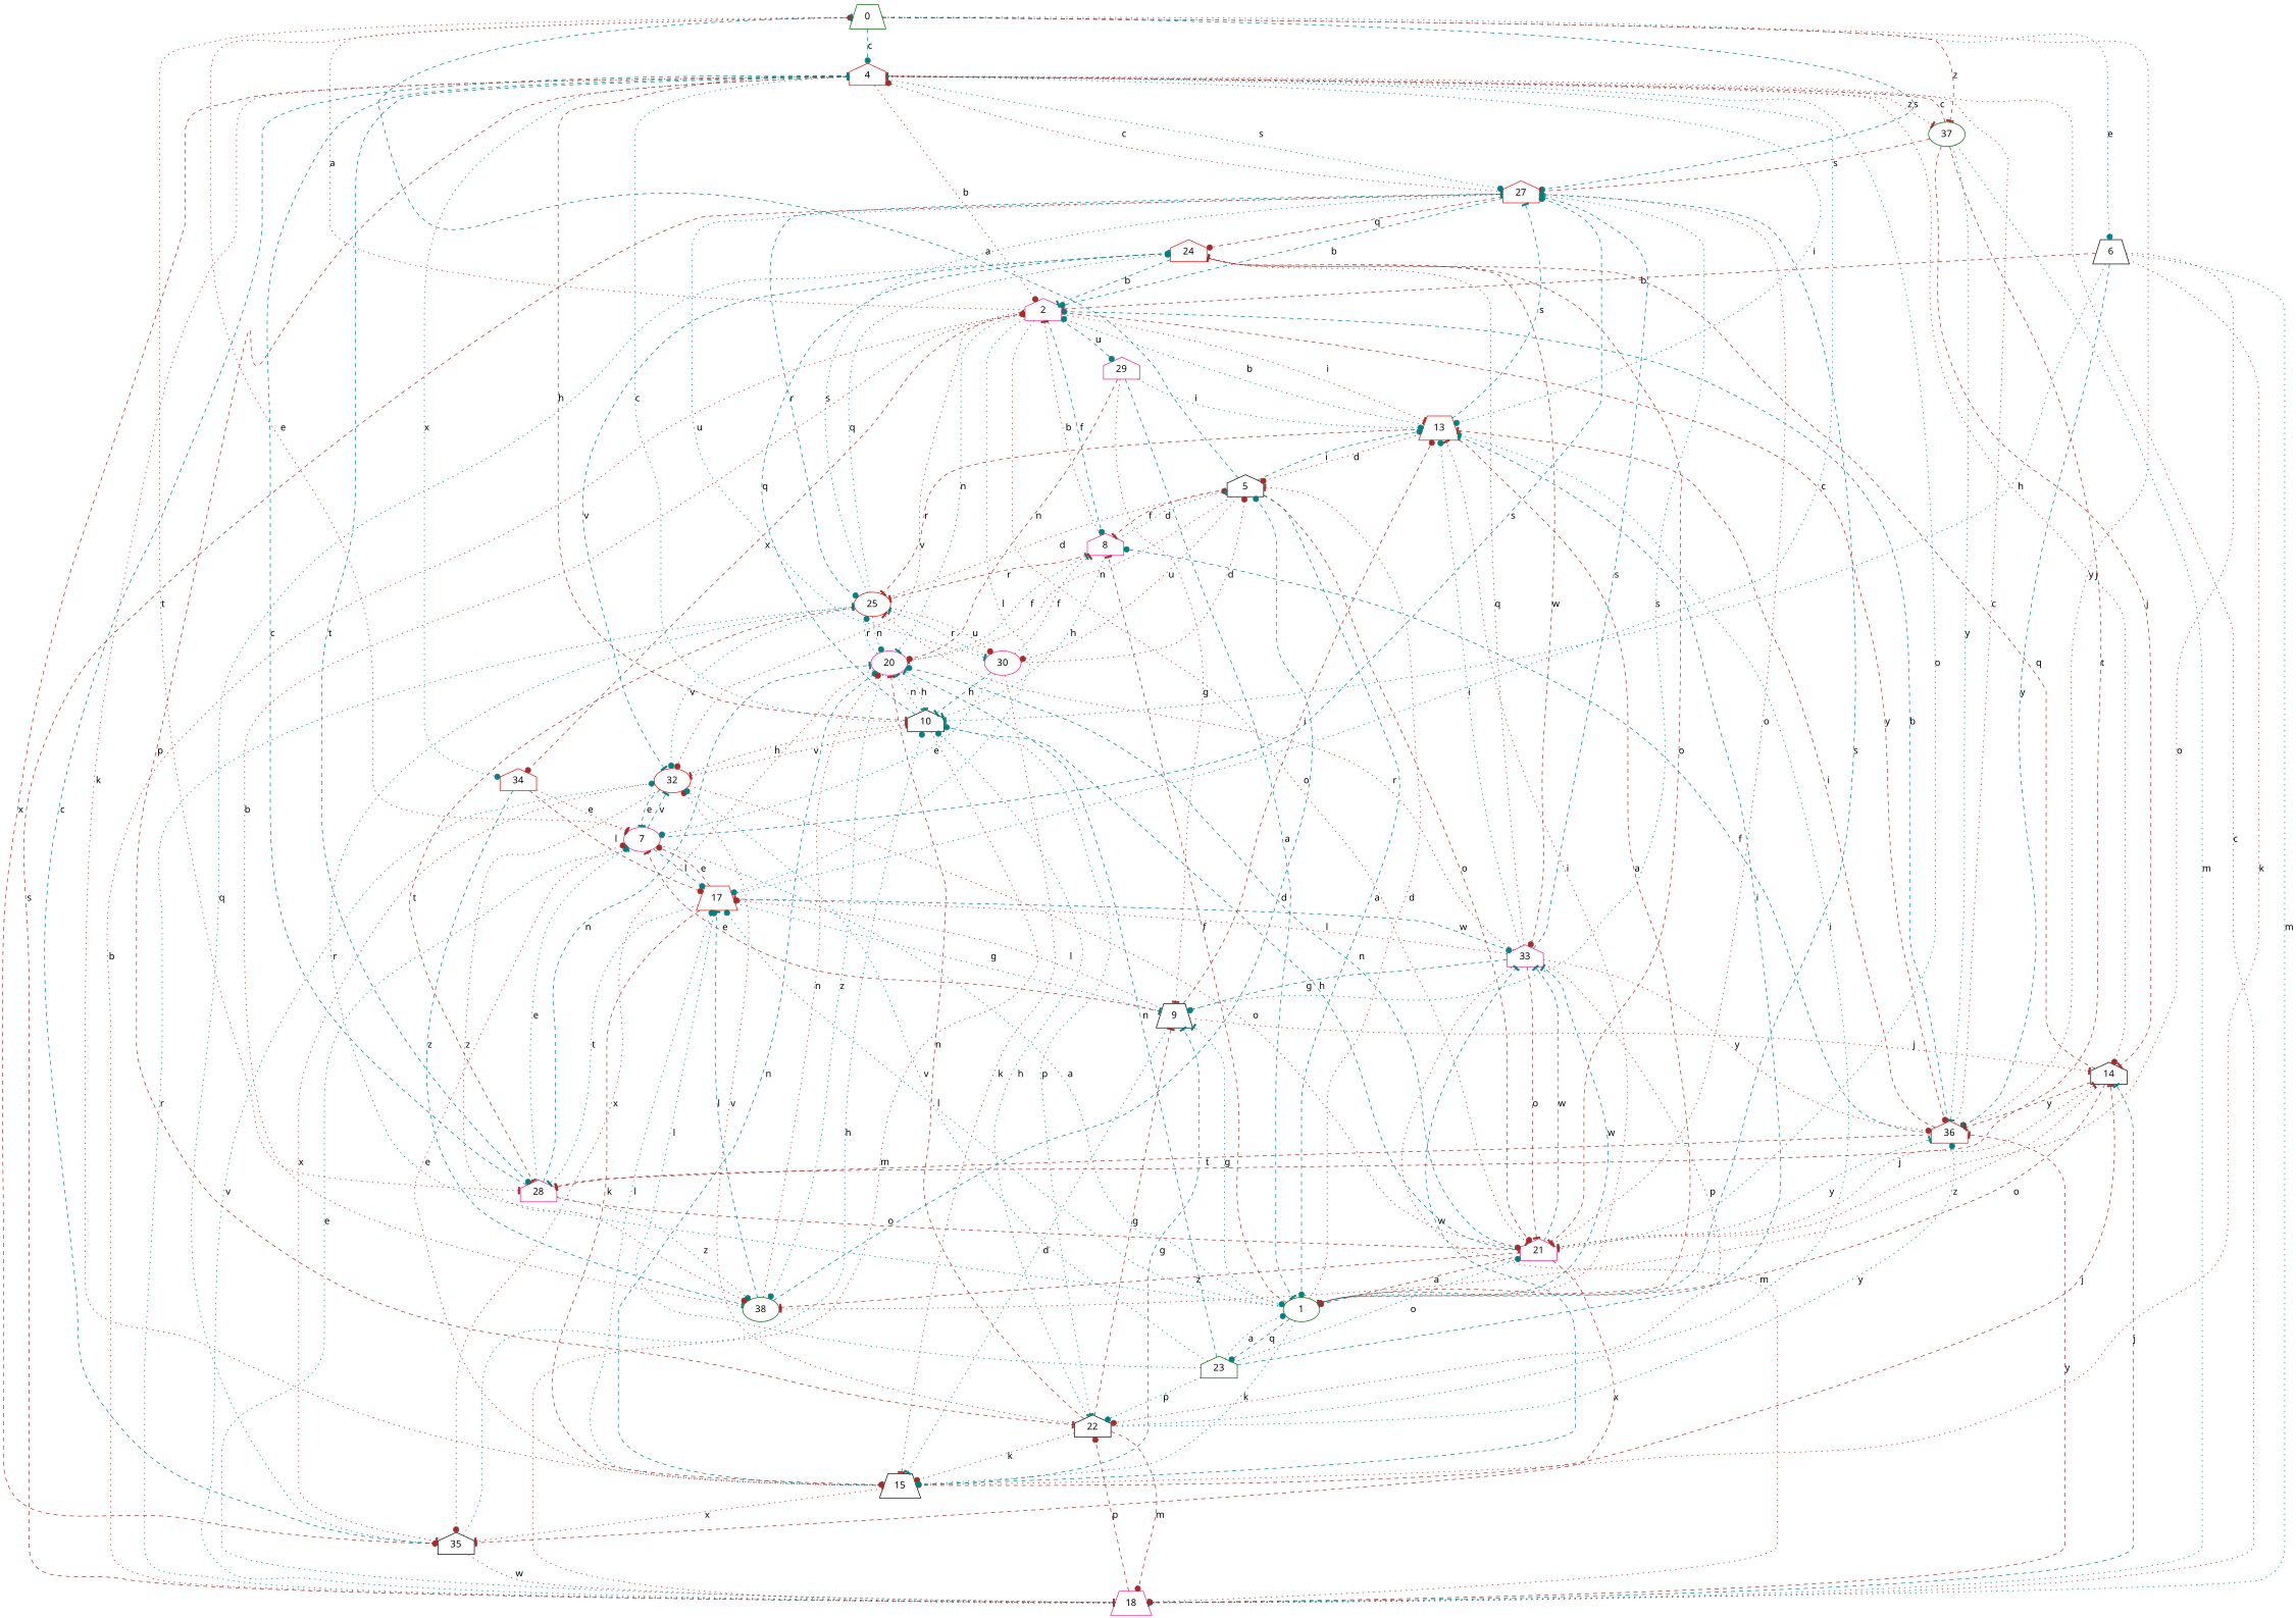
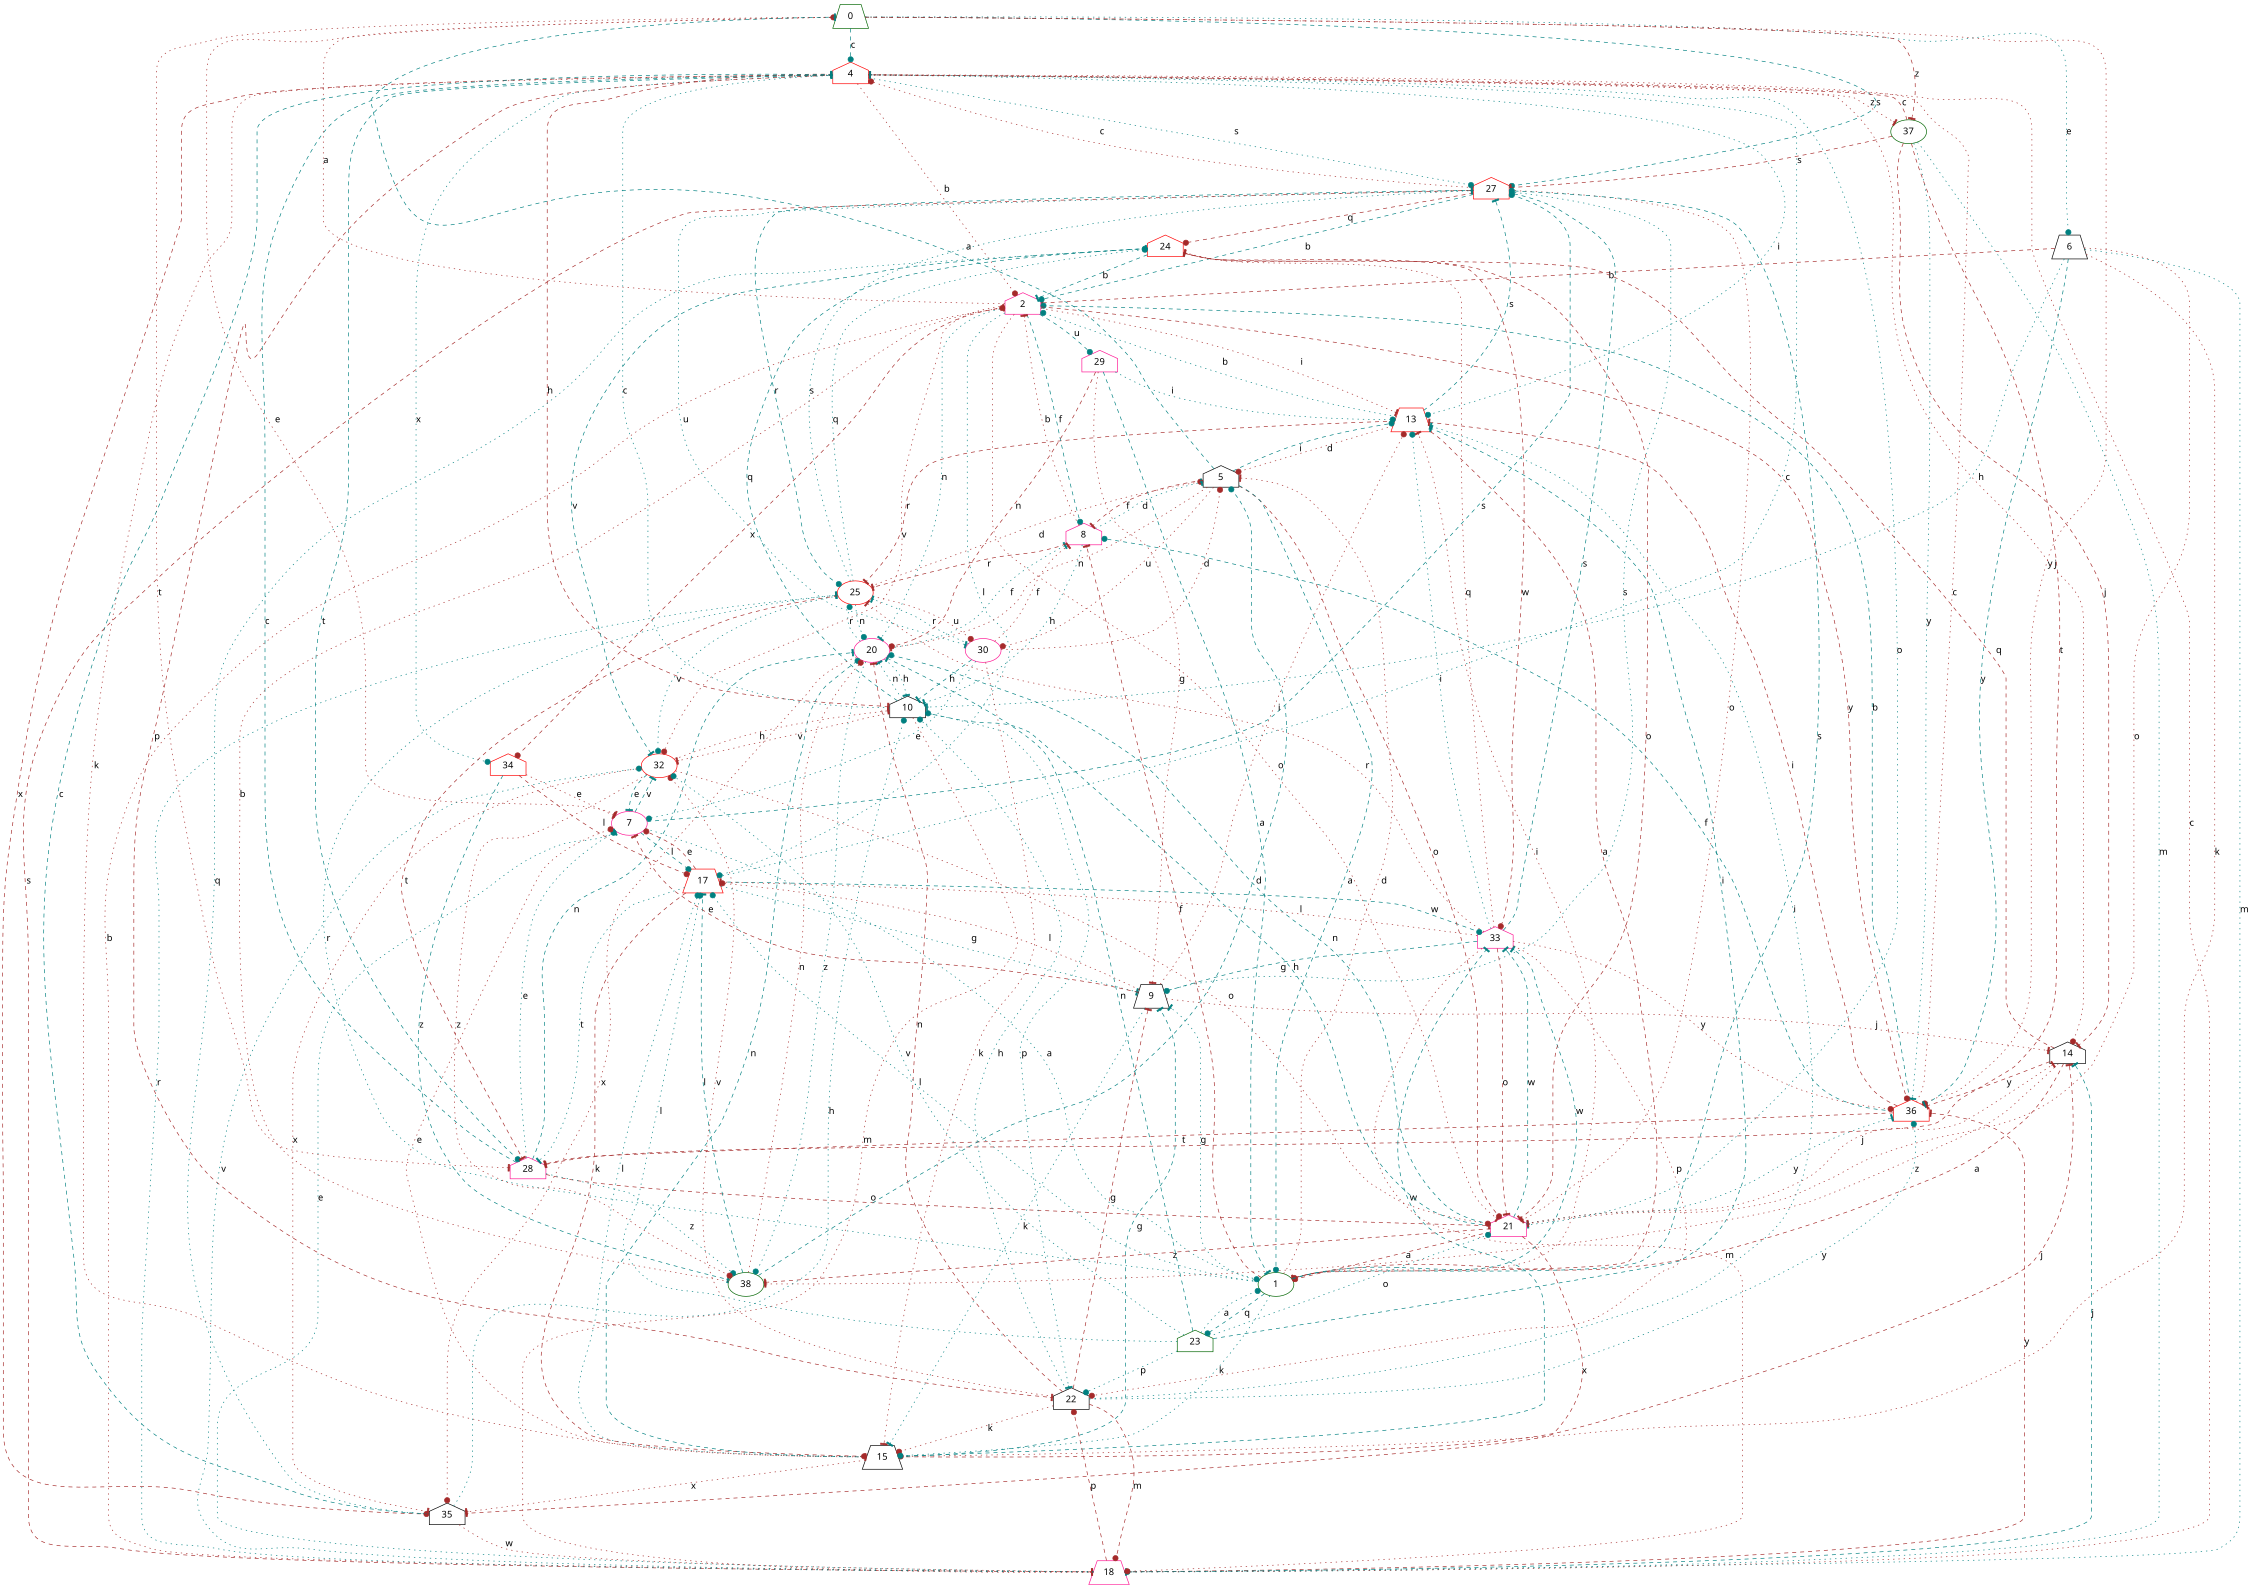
  strict digraph {
    fontname="Noto Sans"
    node [color=deeppink fontname="Noto Sans" shape=house]
    edge [arrowhead=tee color=teal fontname="Noto Sans" style=dotted]
    0 [color=darkgreen shape=trapezium]
    4 [color=red]
    6 [color=black shape=trapezium]
    7 [shape=ellipse]
    27 [color=red]
    28
    36 [color=red]
    37 [color=darkgreen shape=ellipse]
    13 [color=red shape=trapezium]
    15 [color=black shape=trapezium]
    2
    21
    34 [color=red]
    10 [color=black]
    14 [color=black]
    22 [color=black]
    35 [color=black]
    18 [shape=trapezium]
    1 [color=darkgreen shape=ellipse]
    17 [color=red shape=trapezium]
    32 [color=red shape=ellipse]
    25 [color=red shape=ellipse]
    30 [shape=ellipse]
    24 [color=red]
    20 [shape=ellipse]
    38 [color=darkgreen shape=ellipse]
    8
    5 [color=black]
    9 [color=black shape=trapezium]
    23 [color=darkgreen]
    33
    29
    0 -> 4 [arrowhead=dot label=c style=dashed]
    0 -> 6 [arrowhead=dot label=e]
    0 -> 7 [color=brown label=e]
    0 -> 27 [arrowhead=dot label=s style=dashed]
    0 -> 28 [color=brown label=t]
    0 -> 36 [arrowhead=dot color=brown label=y]
    0 -> 37 [color=brown label=z style=dashed]
    4 -> 27 [arrowhead=dot label=s]
    4 -> 28 [arrowhead=dot label=t style=dashed]
    4 -> 37 [color=brown label=z]
    4 -> 13 [arrowhead=dot label=i]
    4 -> 15 [color=brown label=k]
    4 -> 2 [arrowhead=dot color=brown label=b]
    4 -> 21 [label=o]
    4 -> 34 [arrowhead=dot label=x]
    4 -> 10 [color=brown label=h style=dashed]
    4 -> 14 [arrowhead=dot color=brown label=j]
    4 -> 22 [color=brown label=p style=dashed]
    4 -> 35 [arrowhead=dot color=brown label=x style=dashed]
    6 -> 36 [label=y style=dashed]
    6 -> 15 [arrowhead=dot color=brown label=k]
    6 -> 2 [color=brown label=b style=dashed]
    6 -> 21 [color=brown label=o]
    6 -> 10 [label=h]
    6 -> 18 [arrowhead=dot label=m]
    7 -> 27 [arrowhead=dot label=s style=dashed]
    7 -> 1 [arrowhead=dot label=a]
    7 -> 17 [arrowhead=dot label=l style=dashed]
    7 -> 32 [label=v style=dashed]
    27 -> 4 [arrowhead=dot color=brown label=c]
    27 -> 2 [arrowhead=dot label=b style=dashed]
    27 -> 21 [color=brown label=o]
    27 -> 25 [arrowhead=dot label=r style=dashed]
    27 -> 30 [label=u]
    27 -> 24 [arrowhead=dot color=brown label=q style=dashed]
    28 -> 4 [label=c style=dashed]
    28 -> 7 [arrowhead=dot label=e]
    28 -> 21 [color=brown label=o style=dashed]
    28 -> 20 [label=n style=dashed]
    28 -> 38 [arrowhead=dot label=z]
    36 -> 4 [color=brown label=c]
    36 -> 28 [color=brown label=t style=dashed]
    36 -> 13 [color=brown label=i style=dashed]
    36 -> 2 [arrowhead=dot label=b style=dashed]
    36 -> 8 [arrowhead=dot label=f style=dashed]
    37 -> 4 [color=brown label=c style=dashed]
    37 -> 27 [color=brown label=s style=dashed]
    37 -> 28 [color=brown label=t style=dashed]
    37 -> 36 [label=y]
    37 -> 14 [color=brown label=j style=dashed]
    37 -> 18 [label=m]
    13 -> 27 [label=s style=dashed]
    13 -> 2 [arrowhead=dot label=b]
    13 -> 1 [color=brown label=a style=dashed]
    13 -> 25 [color=brown label=r style=dashed]
    13 -> 5 [arrowhead=dot color=brown label=d]
    15 -> 7 [arrowhead=dot color=brown label=e]
    15 -> 14 [color=brown label=j style=dashed]
    15 -> 35 [color=brown label=x]
    15 -> 17 [arrowhead=dot label=l]
    15 -> 20 [arrowhead=dot label=n style=dashed]
    15 -> 9 [label=g style=dashed]
    15 -> 33 [label=w style=dashed]
    2 -> 0 [arrowhead=dot color=brown label=a]
    2 -> 36 [arrowhead=dot color=brown label=y style=dashed]
    2 -> 13 [color=brown label=i]
    2 -> 21 [color=brown label=o]
    2 -> 34 [arrowhead=dot color=brown label=x style=dashed]
    2 -> 17 [arrowhead=dot label=l]
    2 -> 32 [arrowhead=dot color=brown label=v]
    2 -> 20 [label=n]
    2 -> 8 [arrowhead=dot label=f style=dashed]
    2 -> 29 [arrowhead=dot label=u style=dashed]
    21 -> 36 [label=y]
    21 -> 10 [arrowhead=dot label=h style=dashed]
    21 -> 14 [color=brown label=j]
    21 -> 35 [color=brown label=x style=dashed]
    21 -> 1 [arrowhead=dot color=brown label=a style=dashed]
    21 -> 20 [arrowhead=dot label=n style=dashed]
    21 -> 38 [color=brown label=z style=dashed]
    21 -> 33 [label=w style=dashed]
    34 -> 7 [color=brown label=e]
    34 -> 17 [arrowhead=dot color=brown label=l style=dashed]
    34 -> 38 [label=z style=dashed]
    10 -> 4 [label=c]
    10 -> 22 [label=p]
    10 -> 18 [color=brown label=m]
    10 -> 32 [color=brown label=v]
    10 -> 24 [label=q style=dashed]
    10 -> 20 [label=n]
    14 -> 36 [color=brown label=y style=dashed]
-   14 -> 1 [arrowhead=dot color=brown label=o style=dashed]
+   14 -> 1 [arrowhead=dot color=brown label=a style=dashed]
    14 -> 24 [color=brown label=q style=dashed]
    14 -> 38 [color=brown label=z]
    22 -> 36 [arrowhead=dot label=y]
    22 -> 13 [label=i]
    22 -> 15 [arrowhead=dot color=brown label=k]
    22 -> 10 [arrowhead=dot label=h]
    22 -> 18 [arrowhead=dot color=brown label=m style=dashed]
    22 -> 32 [arrowhead=dot color=brown label=v]
    22 -> 20 [color=brown label=n style=dashed]
    22 -> 9 [color=brown label=g style=dashed]
    35 -> 4 [label=c style=dashed]
    35 -> 10 [arrowhead=dot label=h]
    35 -> 18 [color=brown label=w]
    35 -> 24 [arrowhead=dot label=q]
    18 -> 4 [color=brown label=c]
    18 -> 7 [label=e]
    18 -> 27 [color=brown label=s style=dashed]
    18 -> 36 [color=brown label=y style=dashed]
    18 -> 2 [arrowhead=dot color=brown label=b]
    18 -> 14 [label=j style=dashed]
    18 -> 22 [arrowhead=dot color=brown label=p style=dashed]
    18 -> 32 [arrowhead=dot label=v]
    18 -> 25 [label=r]
    1 -> 27 [arrowhead=dot label=s style=dashed]
    1 -> 13 [color=brown label=i]
    1 -> 15 [arrowhead=dot label=k]
    1 -> 17 [arrowhead=dot label=l]
    1 -> 25 [label=r]
    1 -> 8 [color=brown label=f style=dashed]
    1 -> 5 [color=brown label=d]
    1 -> 9 [label=g]
    1 -> 23 [arrowhead=dot label=q style=dashed]
    1 -> 33 [label=w style=dashed]
    17 -> 4 [label=c]
    17 -> 7 [arrowhead=dot color=brown label=e style=dashed]
    17 -> 28 [label=t]
    17 -> 15 [arrowhead=dot color=brown label=k style=dashed]
    17 -> 9 [label=g]
    17 -> 33 [arrowhead=dot label=w style=dashed]
    32 -> 7 [label=e style=dashed]
    32 -> 21 [arrowhead=dot color=brown label=o]
    32 -> 10 [color=brown label=h]
    32 -> 35 [color=brown label=x]
    32 -> 38 [arrowhead=dot color=brown label=z]
    25 -> 27 [label=s]
    25 -> 28 [color=brown label=t style=dashed]
    25 -> 32 [arrowhead=dot label=v]
    25 -> 30 [arrowhead=dot color=brown label=u]
    25 -> 24 [arrowhead=dot label=q]
    25 -> 20 [arrowhead=dot label=n]
    25 -> 5 [arrowhead=dot color=brown label=d]
    30 -> 7 [arrowhead=dot label=e]
    30 -> 15 [color=brown label=k]
    30 -> 10 [label=h style=dashed]
    30 -> 25 [label=r]
    30 -> 8 [color=brown label=f]
    30 -> 5 [arrowhead=dot color=brown label=d]
    24 -> 2 [label=b style=dashed]
    24 -> 21 [color=brown label=o style=dashed]
    24 -> 32 [label=v style=dashed]
    24 -> 33 [arrowhead=dot color=brown label=w style=dashed]
    20 -> 10 [label=h]
    20 -> 35 [arrowhead=dot color=brown label=x]
    20 -> 25 [arrowhead=dot label=r]
    20 -> 38 [arrowhead=dot label=z]
    20 -> 8 [label=f]
    38 -> 2 [color=brown label=b]
    38 -> 17 [label=l style=dashed]
    38 -> 20 [arrowhead=dot color=brown label=n]
    38 -> 5 [arrowhead=dot label=d style=dashed]
    8 -> 2 [color=brown label=b]
    8 -> 10 [label=h]
    8 -> 25 [color=brown label=r style=dashed]
    8 -> 5 [label=d]
    5 -> 0 [label=a style=dashed]
    5 -> 13 [arrowhead=dot label=i style=dashed]
    5 -> 21 [arrowhead=dot color=brown label=o style=dashed]
    5 -> 1 [arrowhead=dot label=a style=dashed]
    5 -> 30 [arrowhead=dot color=brown label=u]
    5 -> 20 [color=brown label=n]
    5 -> 8 [color=brown label=f style=dashed]
    9 -> 7 [color=brown label=e style=dashed]
    9 -> 27 [label=s]
-   9 -> 13 [arrowhead=dot color=brown label=i style=dashed]
-   9 -> 15 [label=d]
+   9 -> 13 [arrowhead=dot color=brown label=i]
+   9 -> 15 [label=k]
    9 -> 14 [color=brown label=j]
    9 -> 17 [arrowhead=dot color=brown label=l]
    23 -> 13 [label=i style=dashed]
    23 -> 21 [arrowhead=dot label=o]
    23 -> 22 [arrowhead=dot label=p]
    23 -> 1 [arrowhead=dot label=a]
    23 -> 17 [arrowhead=dot label=l]
    23 -> 32 [arrowhead=dot label=v]
    23 -> 20 [label=n style=dashed]
    33 -> 27 [arrowhead=dot label=s style=dashed]
    33 -> 36 [arrowhead=dot color=brown label=y]
    33 -> 13 [arrowhead=dot label=i]
    33 -> 21 [color=brown label=o style=dashed]
    33 -> 22 [arrowhead=dot color=brown label=p]
    33 -> 18 [arrowhead=dot color=brown label=m]
    33 -> 17 [color=brown label=l]
    33 -> 25 [color=brown label=r]
    33 -> 24 [color=brown label=q]
    33 -> 9 [arrowhead=dot label=g style=dashed]
    29 -> 13 [arrowhead=dot label=i]
    29 -> 1 [label=a style=dashed]
    29 -> 20 [arrowhead=dot color=brown label=n style=dashed]
    29 -> 9 [color=brown label=g]
  }
